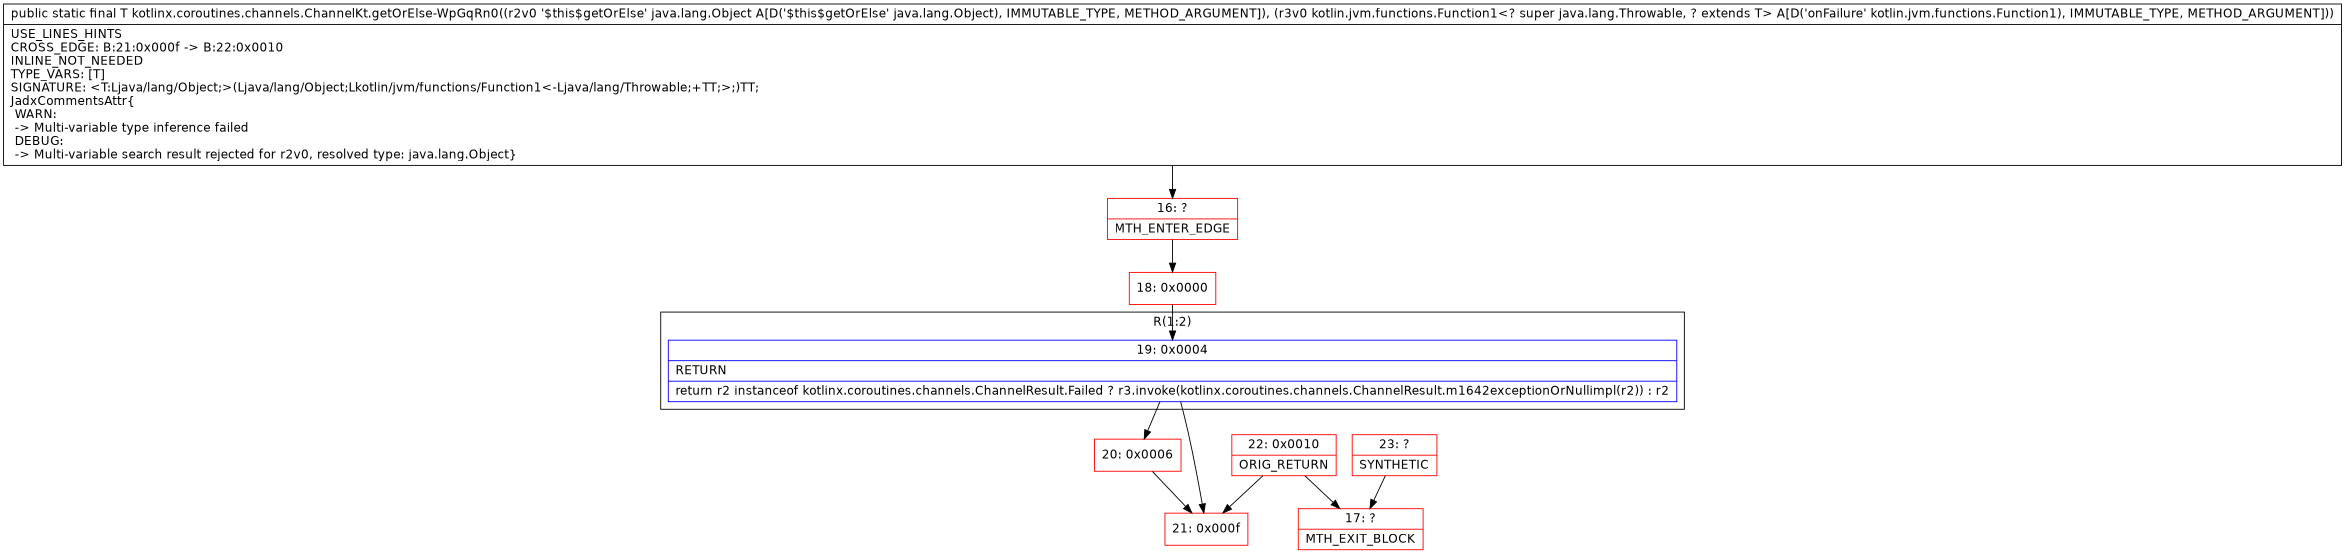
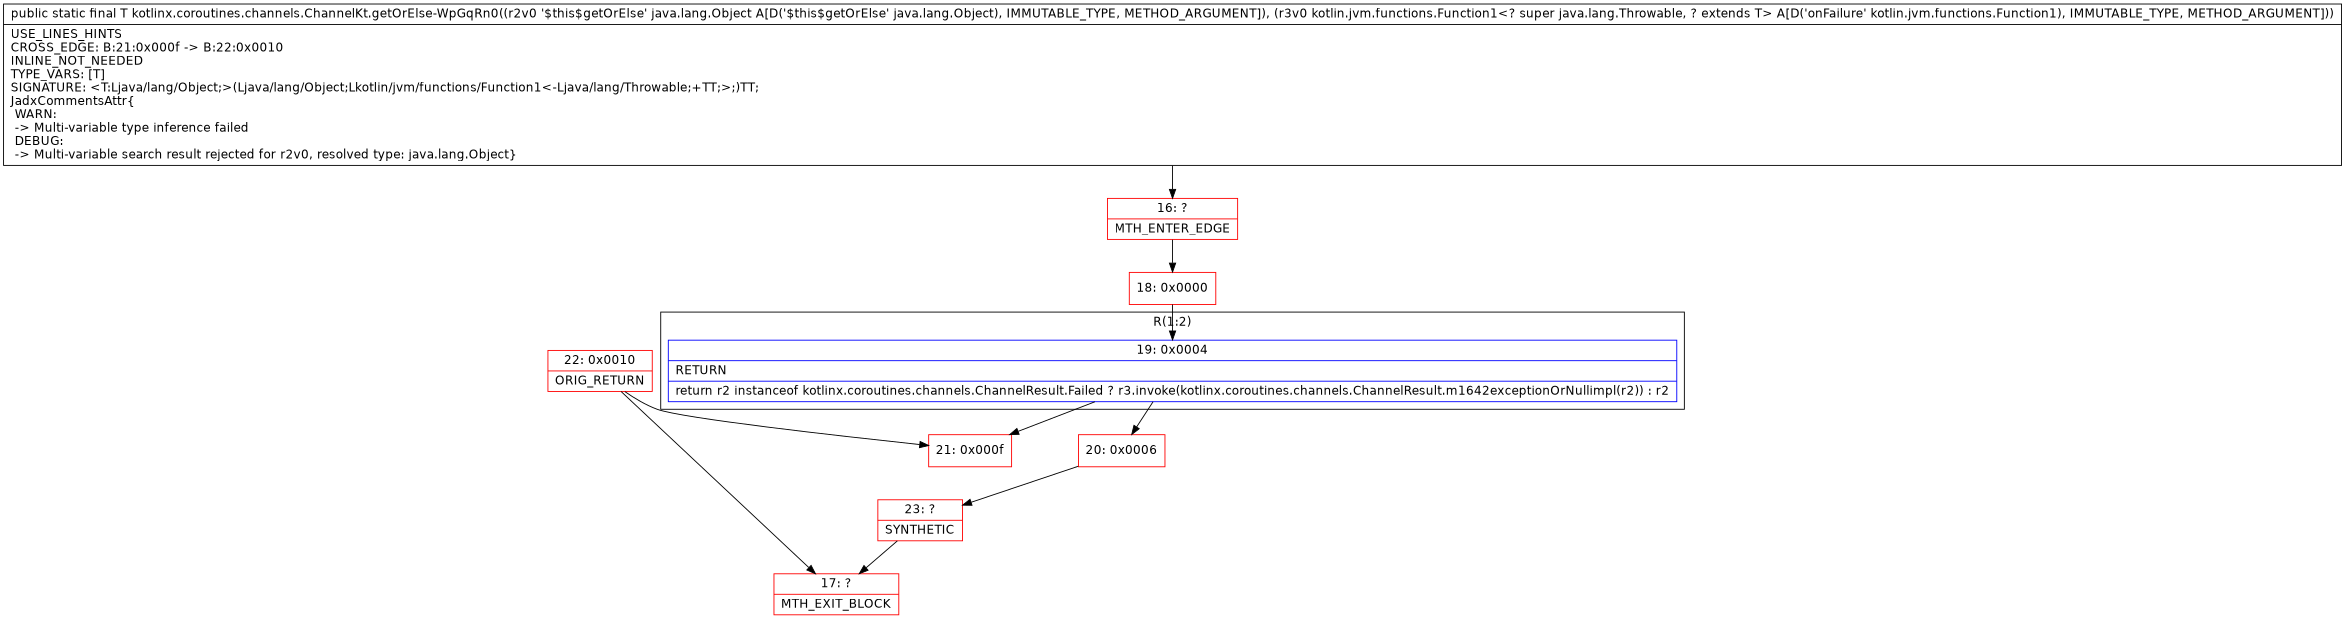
  digraph {
    fontname="DejaVu Sans"
    node [color=red fontname="DejaVu Sans" shape=record]
    edge [fontname="DejaVu Sans"]
    n1 [color=blue label="{19\:\ 0x0004|RETURN\l|return r2 instanceof kotlinx.coroutines.channels.ChannelResult.Failed ? r3.invoke(kotlinx.coroutines.channels.ChannelResult.m1642exceptionOrNullimpl(r2)) : r2\l}"]
    n2 [label="{20\:\ 0x0006}"]
    n3 [label="{21\:\ 0x000f}"]
    n4 [label="{23\:\ ?|SYNTHETIC\l}"]
    n5 [label="{16\:\ ?|MTH_ENTER_EDGE\l}"]
    n6 [label="{18\:\ 0x0000}"]
    n7 [label="{17\:\ ?|MTH_EXIT_BLOCK\l}"]
    n8 [label="{22\:\ 0x0010|ORIG_RETURN\l}"]
    n9 [label="{public static final T kotlinx.coroutines.channels.ChannelKt.getOrElse\-WpGqRn0((r2v0 '$this$getOrElse' java.lang.Object A[D('$this$getOrElse' java.lang.Object), IMMUTABLE_TYPE, METHOD_ARGUMENT]), (r3v0 kotlin.jvm.functions.Function1\<? super java.lang.Throwable, ? extends T\> A[D('onFailure' kotlin.jvm.functions.Function1), IMMUTABLE_TYPE, METHOD_ARGUMENT]))  | USE_LINES_HINTS\lCROSS_EDGE: B:21:0x000f \-\> B:22:0x0010\lINLINE_NOT_NEEDED\lTYPE_VARS: [T]\lSIGNATURE: \<T:Ljava\/lang\/Object;\>(Ljava\/lang\/Object;Lkotlin\/jvm\/functions\/Function1\<\-Ljava\/lang\/Throwable;+TT;\>;)TT;\lJadxCommentsAttr\{\l WARN: \l \-\> Multi\-variable type inference failed\l DEBUG: \l \-\> Multi\-variable search result rejected for r2v0, resolved type: java.lang.Object\}\l}" color=""]
    subgraph cluster_1 {
      label="R(1:2)"
      n1
    }
    n1 -> n2
    n1 -> n3
-   n2 -> n3
+   n2 -> n4
    n4 -> n7
    n5 -> n6
    n6 -> n1
    n8 -> n3
    n8 -> n7
    n9 -> n5
  }
